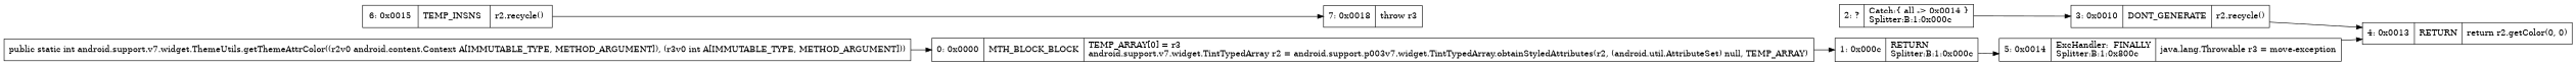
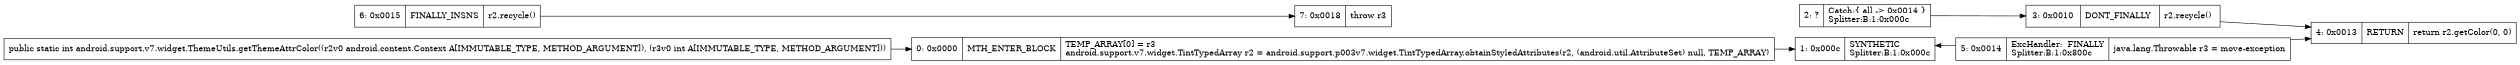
  digraph {
    rankdir=LR
    node [shape=record]
-   n1 [label="{0\:\ 0x0000|MTH_BLOCK_BLOCK\l|TEMP_ARRAY[0] = r3\landroid.support.v7.widget.TintTypedArray r2 = android.support.p003v7.widget.TintTypedArray.obtainStyledAttributes(r2, (android.util.AttributeSet) null, TEMP_ARRAY)\l}"]
-   n2 [label="{1\:\ 0x000c|RETURN\lSplitter:B:1:0x000c\l}"]
+   n1 [label="{0\:\ 0x0000|MTH_ENTER_BLOCK\l|TEMP_ARRAY[0] = r3\landroid.support.v7.widget.TintTypedArray r2 = android.support.p003v7.widget.TintTypedArray.obtainStyledAttributes(r2, (android.util.AttributeSet) null, TEMP_ARRAY)\l}"]
+   n2 [label="{1\:\ 0x000c|SYNTHETIC\lSplitter:B:1:0x000c\l}"]
    n3 [label="{5\:\ 0x0014|ExcHandler:  FINALLY\lSplitter:B:1:0x800c\l|java.lang.Throwable r3 = move\-exception\l}"]
    n4 [label="{2\:\ ?|Catch:\{ all \-\> 0x0014 \}\lSplitter:B:1:0x000c\l}"]
-   n5 [label="{3\:\ 0x0010|DONT_GENERATE\l|r2.recycle()\l}"]
+   n5 [label="{3\:\ 0x0010|DONT_FINALLY\l|r2.recycle()\l}"]
    n6 [label="{4\:\ 0x0013|RETURN\l|return r2.getColor(0, 0)\l}"]
-   n7 [label="{6\:\ 0x0015|TEMP_INSNS\l|r2.recycle()\l}"]
+   n7 [label="{6\:\ 0x0015|FINALLY_INSNS\l|r2.recycle()\l}"]
    n8 [label="{7\:\ 0x0018|throw r3\l}"]
    n9 [label="{public static int android.support.v7.widget.ThemeUtils.getThemeAttrColor((r2v0 android.content.Context A[IMMUTABLE_TYPE, METHOD_ARGUMENT]), (r3v0 int A[IMMUTABLE_TYPE, METHOD_ARGUMENT])) }"]
    n1 -> n2
-   n2 -> n3
+   n3 -> n2
    n3 -> n6
    n4 -> n5
    n5 -> n6
    n7 -> n8
    n9 -> n1
  }
